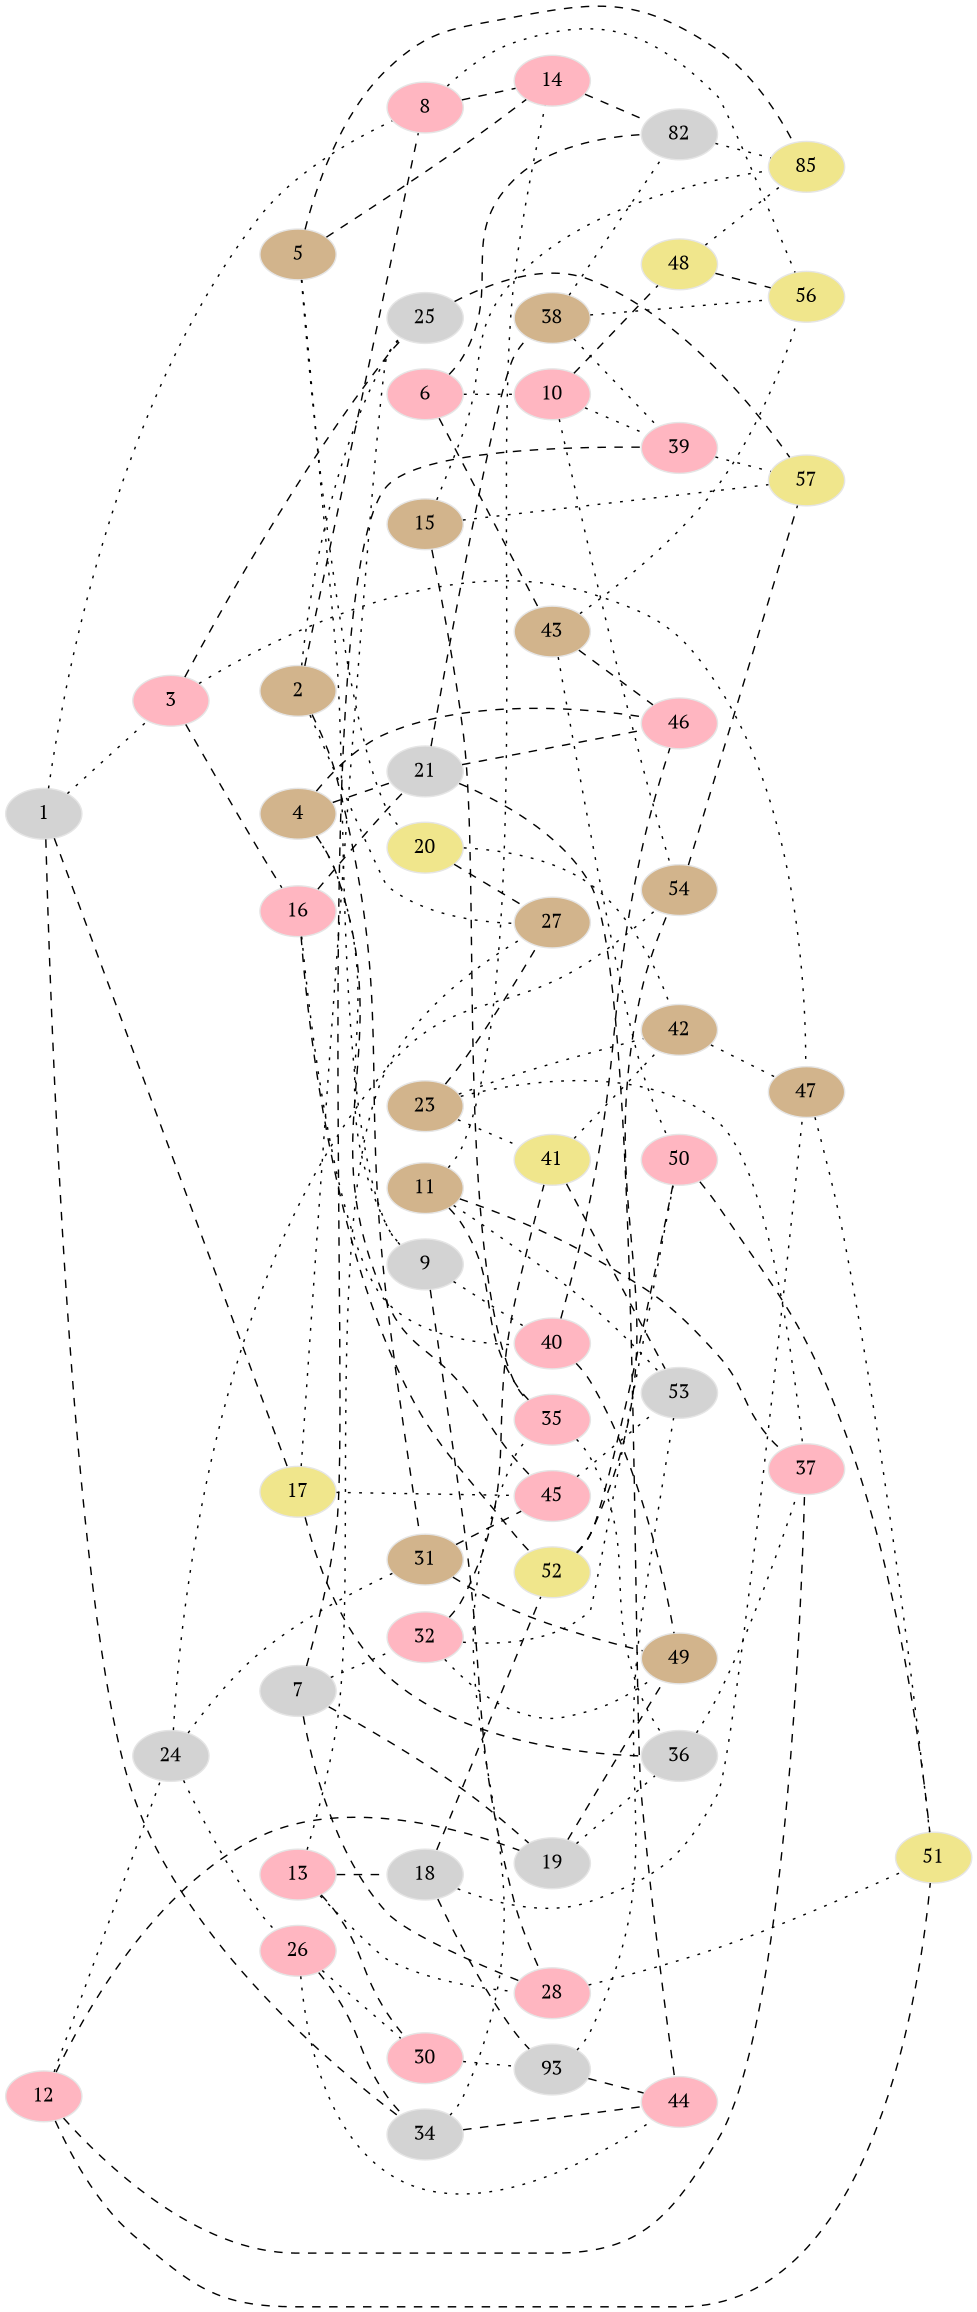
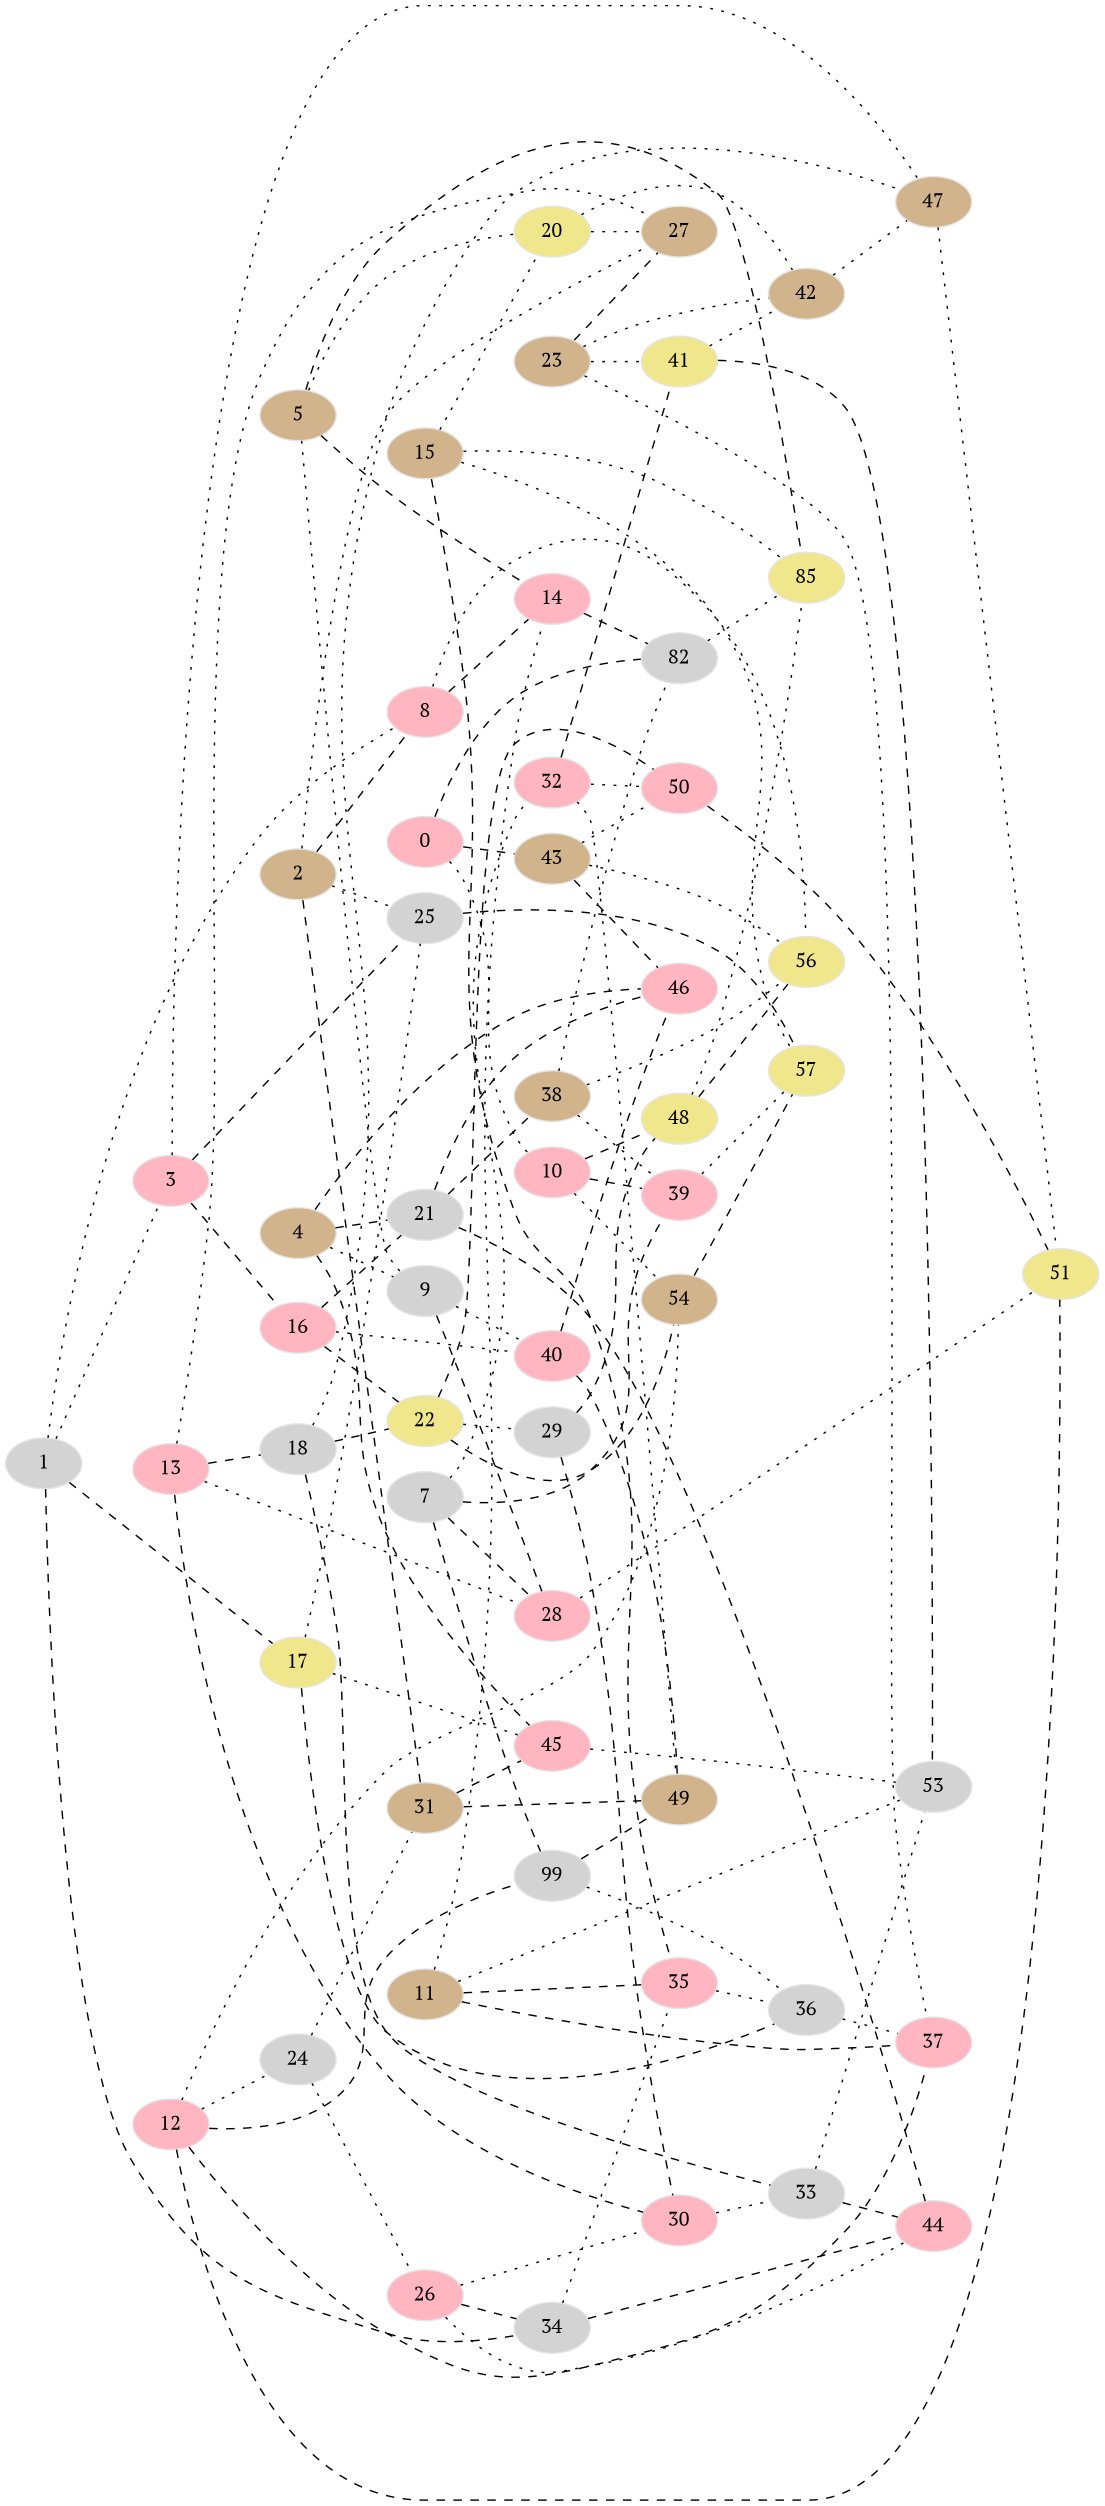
  graph {
    fontname="PT Serif"
    rankdir=LR
    node [color=gray90 fillcolor=lightpink fontname="PT Serif" style=filled]
    edge [fontname="PT Serif" style=dotted]
    1 [fillcolor=lightgrey]
    3
    8
    17 [fillcolor=khaki]
    34 [fillcolor=lightgrey]
    25 [fillcolor=lightgrey]
    16
    47 [fillcolor=tan]
    14
    56 [fillcolor=khaki]
    45
    36 [fillcolor=lightgrey]
    35
    44
    2 [fillcolor=tan]
    27 [fillcolor=tan]
    31 [fillcolor=tan]
    57 [fillcolor=khaki]
    49 [fillcolor=tan]
    21 [fillcolor=lightgrey]
    40
-   22 [fillcolor=khaki label=52]
+   22 [fillcolor=khaki]
    51 [fillcolor=khaki]
    4 [fillcolor=tan]
    9 [fillcolor=lightgrey]
    46
    28
    38 [fillcolor=tan]
    53 [fillcolor=lightgrey]
    5 [fillcolor=tan]
    20 [fillcolor=khaki]
    n32 [fillcolor=khaki label=85]
    n33 [fillcolor=lightgrey label=82]
    42 [fillcolor=tan]
-   6
+   6 [label=0]
    10
    43 [fillcolor=tan]
    39
    48 [fillcolor=khaki]
    54 [fillcolor=tan]
    50
    7 [fillcolor=lightgrey]
-   19 [fillcolor=lightgrey]
+   19 [fillcolor=lightgrey label=99]
    32
    41 [fillcolor=khaki]
    11 [fillcolor=tan]
    37
    12
    24 [fillcolor=lightgrey]
    26
    13
    18 [fillcolor=lightgrey]
    30
-   33 [fillcolor=lightgrey label=93]
+   33 [fillcolor=lightgrey]
    15 [fillcolor=tan]
+   29 [fillcolor=lightgrey]
    23 [fillcolor=tan]
    1 -- 3
    1 -- 8
    1 -- 17 [style=dashed]
    1 -- 34 [style=dashed]
    3 -- 25 [style=dashed]
    3 -- 16 [style=dashed]
    3 -- 47
    8 -- 14 [style=dashed]
    8 -- 56
    17 -- 25
    17 -- 45
    17 -- 36 [style=dashed]
    34 -- 35
    34 -- 44 [style=dashed]
    25 -- 57 [style=dashed]
    16 -- 21 [style=dashed]
    16 -- 40
    16 -- 22 [style=dashed]
    47 -- 51
    14 -- n33 [style=dashed]
    45 -- 53
    36 -- 37
    35 -- 36
    2 -- 8 [style=dashed]
    2 -- 25
    2 -- 27
    2 -- 31 [style=dashed]
    31 -- 45 [style=dashed]
    31 -- 49 [style=dashed]
    21 -- 44 [style=dashed]
    21 -- 46 [style=dashed]
    21 -- 38 [style=dashed]
    40 -- 49 [style=dashed]
    40 -- 46 [style=dashed]
    22 -- 54 [style=dashed]
    22 -- 50 [style=dashed]
+   22 -- 29
    4 -- 45 [style=dashed]
    4 -- 21 [style=dashed]
    4 -- 9
    4 -- 46 [style=dashed]
    9 -- 40
    9 -- 28 [style=dashed]
    28 -- 51
    38 -- 56
    38 -- n33
    38 -- 39
    5 -- 14 [style=dashed]
    5 -- 9
    5 -- 20
    5 -- n32 [style=dashed]
-   20 -- 27 [style=dashed]
+   20 -- 27
    20 -- 42
    n33 -- n32
    42 -- 47
    6 -- n33 [style=dashed]
    6 -- 10
    6 -- 43 [style=dashed]
-   10 -- 39
+   10 -- 39 [style=dashed]
    10 -- 48 [style=dashed]
    10 -- 54
    43 -- 56
    43 -- 46 [style=dashed]
    43 -- 50
    39 -- 57
    48 -- 56 [style=dashed]
    48 -- n32
    54 -- 57 [style=dashed]
    50 -- 51 [style=dashed]
    7 -- 28 [style=dashed]
    7 -- 39 [style=dashed]
    7 -- 19 [style=dashed]
    7 -- 32
    19 -- 36
    19 -- 49 [style=dashed]
    32 -- 49
    32 -- 50
    32 -- 41 [style=dashed]
    41 -- 53 [style=dashed]
    41 -- 42
    11 -- 14
    11 -- 35 [style=dashed]
    11 -- 53
    11 -- 37 [style=dashed]
    12 -- 51 [style=dashed]
    12 -- 19 [style=dashed]
    12 -- 37 [style=dashed]
    12 -- 24
    24 -- 31
-   24 -- 54
+   12 -- 54
    24 -- 26
    26 -- 34 [style=dashed]
    26 -- 44
    26 -- 30
    13 -- 27
    13 -- 28
    13 -- 18 [style=dashed]
    13 -- 30 [style=dashed]
    18 -- 47
    18 -- 22 [style=dashed]
    18 -- 33 [style=dashed]
    30 -- 33
    33 -- 44 [style=dashed]
    33 -- 53
    15 -- 35 [style=dashed]
    15 -- 57
+   15 -- 20
    15 -- n32
+   29 -- 48 [style=dashed]
+   29 -- 30 [style=dashed]
    23 -- 27 [style=dashed]
    23 -- 42
    23 -- 41
    23 -- 37
  }
